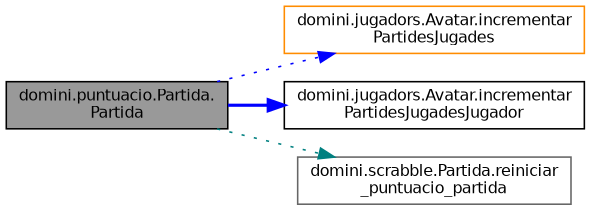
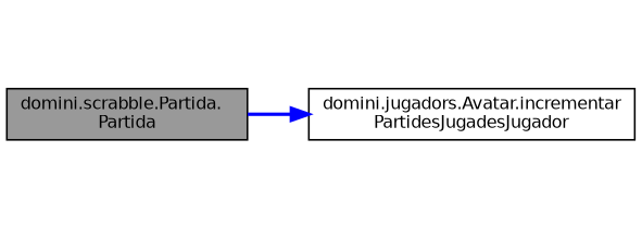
  digraph {
    rankdir=LR
    node [color=black fillcolor=white fontname=Helvetica fontsize=10 shape=box style=filled]
    edge [color=blue fontname=Helvetica fontsize=10 labelfontname=Helvetica labelfontsize=10 style=dotted]
-   n1 [fillcolor=grey60 fontcolor=black height=0.2 label="domini.puntuacio.Partida.\lPartida" width=0.4]
-   n2 [color=darkorange height=0.2 label="domini.jugadors.Avatar.incrementar\lPartidesJugades" width=0.4]
+   n1 [fillcolor=grey60 fontcolor=black height=0.2 label="domini.scrabble.Partida.\lPartida" width=0.4]
    n3 [height=0.2 label="domini.jugadors.Avatar.incrementar\lPartidesJugadesJugador" width=0.4]
-   n4 [color=gray40 height=0.2 label="domini.scrabble.Partida.reiniciar\l_puntuacio_partida" width=0.4]
-   n1 -> n2
    n1 -> n3 [style=bold]
-   n1 -> n4 [color=teal]
  }
